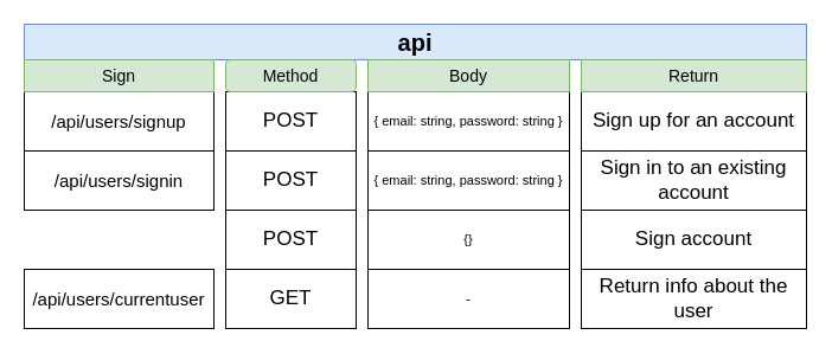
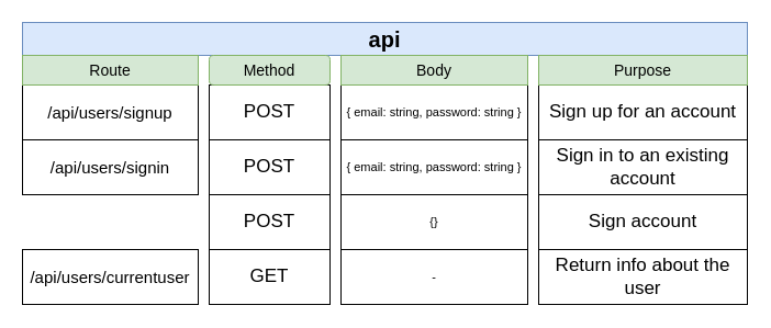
  <mxCell id="0" />
  <mxCell id="1" parent="0" />
  <mxCell id="2" value="api" style="rounded=0;whiteSpace=wrap;html=1;fontSize=20;align=center;fillColor=#dae8fc;strokeColor=#6c8ebf;fontStyle=1" vertex="1" parent="1"><mxGeometry x="20" y="20" width="660" height="30" as="geometry" /></mxCell>
  <mxCell id="3" value="POST" style="rounded=0;whiteSpace=wrap;html=1;fontSize=17;align=center;" vertex="1" parent="1"><mxGeometry x="190" y="77" width="110" height="50" as="geometry" /></mxCell>
  <mxCell id="4" value="/api/users/signup" style="rounded=0;whiteSpace=wrap;html=1;fontSize=15;align=center;" vertex="1" parent="1"><mxGeometry x="20" y="77" width="160" height="50" as="geometry" /></mxCell>
  <mxCell id="5" value="{ email: string, password: string }" style="rounded=0;whiteSpace=wrap;html=1;fontSize=11;align=center;" vertex="1" parent="1"><mxGeometry x="310" y="77" width="170" height="50" as="geometry" /></mxCell>
  <mxCell id="6" value="Sign up for an account" style="rounded=0;whiteSpace=wrap;html=1;fontSize=17;align=center;" vertex="1" parent="1"><mxGeometry x="490" y="77" width="190" height="50" as="geometry" /></mxCell>
  <mxCell id="7" value="Method" style="whiteSpace=wrap;html=1;fontSize=14;align=center;fillColor=#d5e8d4;strokeColor=#82b366;rounded=1;" vertex="1" parent="1"><mxGeometry x="190" y="50" width="110" height="27" as="geometry" /></mxCell>
- <mxCell id="8" value="Sign" style="rounded=0;whiteSpace=wrap;html=1;fontSize=14;align=center;fillColor=#d5e8d4;strokeColor=#82b366;" vertex="1" parent="1"><mxGeometry x="20" y="50" width="160" height="27" as="geometry" /></mxCell>
+ <mxCell id="8" value="Route" style="rounded=0;whiteSpace=wrap;html=1;fontSize=14;align=center;fillColor=#d5e8d4;strokeColor=#82b366;" vertex="1" parent="1"><mxGeometry x="20" y="50" width="160" height="27" as="geometry" /></mxCell>
  <mxCell id="9" value="Body" style="rounded=0;whiteSpace=wrap;html=1;fontSize=14;align=center;fillColor=#d5e8d4;strokeColor=#82b366;" vertex="1" parent="1"><mxGeometry x="310" y="50" width="170" height="27" as="geometry" /></mxCell>
- <mxCell id="10" value="Return" style="rounded=0;whiteSpace=wrap;html=1;fontSize=14;align=center;fillColor=#d5e8d4;strokeColor=#82b366;" vertex="1" parent="1"><mxGeometry x="490" y="50" width="190" height="27" as="geometry" /></mxCell>
+ <mxCell id="10" value="Purpose" style="rounded=0;whiteSpace=wrap;html=1;fontSize=14;align=center;fillColor=#d5e8d4;strokeColor=#82b366;" vertex="1" parent="1"><mxGeometry x="490" y="50" width="190" height="27" as="geometry" /></mxCell>
  <mxCell id="11" value="POST" style="rounded=0;whiteSpace=wrap;html=1;fontSize=17;align=center;" vertex="1" parent="1"><mxGeometry x="190" y="127" width="110" height="50" as="geometry" /></mxCell>
  <mxCell id="12" value="/api/users/signin" style="rounded=0;whiteSpace=wrap;html=1;fontSize=15;align=center;" vertex="1" parent="1"><mxGeometry x="20" y="127" width="160" height="50" as="geometry" /></mxCell>
  <mxCell id="13" value="{ email: string, password: string }" style="rounded=0;whiteSpace=wrap;html=1;fontSize=11;align=center;" vertex="1" parent="1"><mxGeometry x="310" y="127" width="170" height="50" as="geometry" /></mxCell>
  <mxCell id="14" value="Sign in to an existing account" style="rounded=0;whiteSpace=wrap;html=1;fontSize=17;align=center;" vertex="1" parent="1"><mxGeometry x="490" y="127" width="190" height="50" as="geometry" /></mxCell>
  <mxCell id="15" value="POST" style="rounded=0;whiteSpace=wrap;html=1;fontSize=17;align=center;" vertex="1" parent="1"><mxGeometry x="190" y="177" width="110" height="50" as="geometry" /></mxCell>
  <mxCell id="16" value="{}" style="rounded=0;whiteSpace=wrap;html=1;fontSize=11;align=center;" vertex="1" parent="1"><mxGeometry x="310" y="177" width="170" height="50" as="geometry" /></mxCell>
  <mxCell id="17" value="Sign account" style="rounded=0;whiteSpace=wrap;html=1;fontSize=17;align=center;" vertex="1" parent="1"><mxGeometry x="490" y="177" width="190" height="50" as="geometry" /></mxCell>
  <mxCell id="18" value="GET" style="rounded=0;whiteSpace=wrap;html=1;fontSize=17;align=center;" vertex="1" parent="1"><mxGeometry x="190" y="227" width="110" height="50" as="geometry" /></mxCell>
  <mxCell id="19" value="/api/users/currentuser" style="rounded=0;whiteSpace=wrap;html=1;fontSize=15;align=center;" vertex="1" parent="1"><mxGeometry x="20" y="227" width="160" height="50" as="geometry" /></mxCell>
  <mxCell id="20" value="-" style="rounded=0;whiteSpace=wrap;html=1;fontSize=11;align=center;" vertex="1" parent="1"><mxGeometry x="310" y="227" width="170" height="50" as="geometry" /></mxCell>
  <mxCell id="21" value="Return info about the user" style="rounded=0;whiteSpace=wrap;html=1;fontSize=17;align=center;" vertex="1" parent="1"><mxGeometry x="490" y="227" width="190" height="50" as="geometry" /></mxCell>
